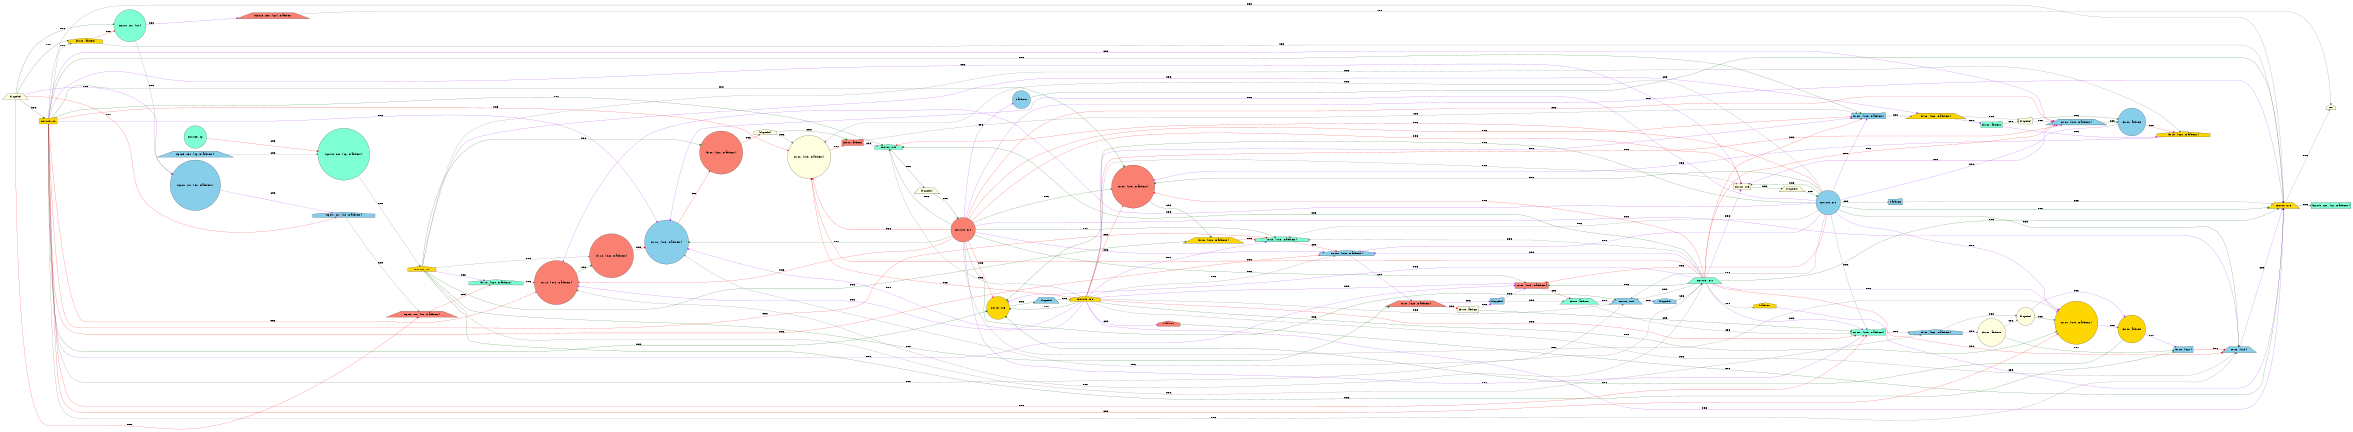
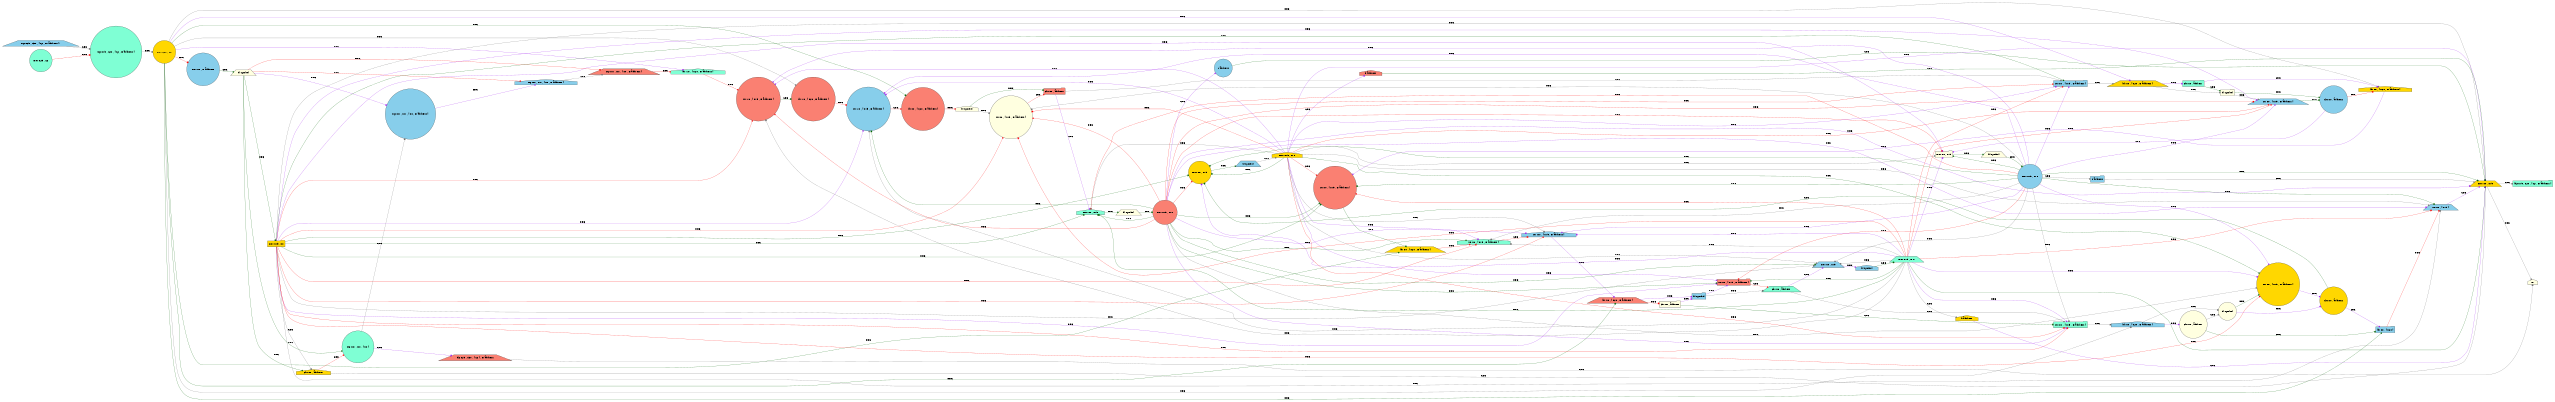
  digraph {
    rankdir=LR
    node [fillcolor=skyblue shape=circle style=filled]
    edge [arrowhead=dot color=purple]
    n1 [label="stp x29 , x30 , [ sp , #- address ]!" shape=trapezium]
    n2 [fillcolor=aquamarine label="stp x19 , x20 , [ sp , # address ]"]
    n3 [fillcolor=aquamarine label="mov x29 , sp"]
-   n4 [fillcolor=gold label="mov x20 , x0" shape=house]
+   n4 [fillcolor=gold label="mov x20 , x0"]
+   n5 [label="mov x0 , # address"]
    n6 [fillcolor=aquamarine label="ldr w0 , [ x20 , # address ]" shape=house]
    n7 [fillcolor=salmon label="ldr w0 , [ x20 , # address ]"]
    n8 [fillcolor=salmon label="ldr x0 , [ x20 , # address ]"]
    n9 [fillcolor=gold label="ldr x0 , [ x20 , # address ]" shape=trapezium]
    n10 [fillcolor=gold label="ldr x0 , [ x20 , # address ]" shape=house]
    n11 [fillcolor=gold label="ldr x0 , [ x20 , # address ]" shape=trapezium]
    n12 [fillcolor=salmon label="ldr x0 , [ x20 , # address ]" shape=trapezium]
    n13 [label="ldr x0 , [ x20 , # address ]" shape=house]
    n14 [label="ldr x0 , [ x20 ]" shape=folder]
    n15 [fillcolor=lightyellow label="bl symbol" shape=trapezium]
    n16 [fillcolor=salmon label="str w0 , [ x19 , # address ]"]
    n17 [label="str w0 , [ x19 , # address ]"]
    n18 [fillcolor=lightyellow label="bl symbol" shape=house]
    n19 [fillcolor=aquamarine label="cbz x0 , address" shape=folder]
    n20 [fillcolor=lightyellow label="bl symbol" shape=folder]
    n21 [fillcolor=salmon label="str x0 , [ x19 , # address ]"]
    n22 [fillcolor=aquamarine label="str x0 , [ x19 , # address ]" shape=house]
    n23 [fillcolor=lightyellow label="cbz x0 , address" shape=folder]
    n24 [label="bl symbol" shape=folder]
    n25 [fillcolor=lightyellow label="cbz x0 , address"]
    n26 [fillcolor=lightyellow label="bl symbol"]
    n27 [label="str x0 , [ x19 ]" shape=trapezium]
    n28 [fillcolor=gold label="mov x19 , x0" shape=folder]
    n29 [fillcolor=gold label="cbz x0 , address" shape=house]
    n30 [fillcolor=aquamarine label="stp xzr , xzr , [ x0 ]"]
    n31 [label="stp xzr , xzr , [ x0 , # address ]"]
    n32 [label="stp xzr , xzr , [ x0 , # address ]" shape=house]
    n33 [fillcolor=salmon label="stp xzr , xzr , [ x0 , # address ]" shape=trapezium]
    n34 [fillcolor=gold label="mov x0 , x19" shape=trapezium]
    n35 [fillcolor=lightyellow label="str x0 , [ x19 , # address ]"]
    n36 [fillcolor=aquamarine label="mov x0 , x19" shape=house]
    n37 [label="str xzr , [ x19 , # address ]" shape=folder]
    n38 [label="str xzr , [ x19 , # address ]" shape=house]
    n39 [fillcolor=aquamarine label="str xzr , [ x19 , # address ]" shape=folder]
    n40 [label="str x0 , [ x19 , # address ]" shape=trapezium]
    n41 [fillcolor=lightyellow label="mov x0 , x19" shape=folder]
    n42 [fillcolor=salmon label="str x0 , [ x19 , # address ]" shape=folder]
    n43 [label="mov x0 , x19" shape=trapezium]
    n44 [fillcolor=gold label="str x0 , [ x19 , # address ]"]
    n45 [fillcolor=gold label="mov x0 , x19"]
    n46 [fillcolor=salmon label="ldp x29 , x30 , [ sp ] , # address" shape=trapezium]
    n47 [fillcolor=aquamarine label="ldp x19 , x20 , [ sp , # address ]" shape=folder]
    n48 [fillcolor=lightyellow label=ret shape=house]
    n49 [fillcolor=salmon label="cbz x0 , address" shape=folder]
    n50 [fillcolor=lightyellow label="bl symbol" shape=trapezium]
    n51 [label="cbz x0 , address"]
    n52 [fillcolor=lightyellow label="bl symbol" shape=trapezium]
    n53 [fillcolor=aquamarine label="cbz x0 , address" shape=trapezium]
    n54 [label="bl symbol" shape=house]
    n55 [fillcolor=gold label="cbz x0 , address"]
    n56 [label="bl symbol" shape=trapezium]
    n57 [fillcolor=salmon label="mov x19 , # 0"]
    n58 [label="b address"]
    n59 [label="mov x19 , # 0"]
    n60 [fillcolor=aquamarine label="mov x19 , # 0" shape=trapezium]
    n61 [label="b address" shape=folder]
    n62 [fillcolor=gold label="mov x19 , # 0" shape=house]
    n63 [fillcolor=gold label="b address" shape=house]
    n64 [fillcolor=salmon label="b address" shape=house]
    n1 -> n2 [arrowhead=box color=gray40 label=CFG]
    n2 -> n4 [arrowhead=box color=gray40 label=CFG]
    n3 -> n2 [arrowhead=box color=red label=CFG]
+   n4 -> n5 [arrowhead=box color=red label=CFG]
    n4 -> n6 [arrowhead=box label=DFG]
    n4 -> n7 [color=gray40 label=DFG]
    n4 -> n8 [arrowhead=box color=darkgreen label=DFG]
    n4 -> n9 [arrowhead=box label=DFG]
    n4 -> n10 [arrowhead=box color=gray40 label=DFG]
    n4 -> n11 [color=darkgreen label=DFG]
    n4 -> n12 [arrowhead=box color=darkgreen label=DFG]
    n4 -> n13 [arrowhead=box color=gray40 label=DFG]
    n4 -> n14 [color=darkgreen label=DFG]
+   n5 -> n15 [color=darkgreen label=CFG]
    n6 -> n16 [color=red label=DFG]
    n7 -> n17 [arrowhead=box color=red label=DFG]
    n8 -> n18 [color=red label=DFG]
    n9 -> n19 [arrowhead=box label=DFG]
    n9 -> n20 [color=gray40 label=DFG]
    n10 -> n21 [label=DFG]
    n11 -> n22 [color=red label=DFG]
    n12 -> n23 [arrowhead=box color=red label=DFG]
    n12 -> n24 [arrowhead=box label=DFG]
    n13 -> n25 [label=DFG]
    n13 -> n26 [arrowhead=box color=gray40 label=DFG]
    n14 -> n27 [arrowhead=box color=red label=DFG]
    n15 -> n28 [arrowhead=box color=darkgreen label=DFG]
    n15 -> n29 [color=darkgreen label=DFG]
    n15 -> n30 [color=darkgreen label=DFG]
    n15 -> n31 [arrowhead=box label=DFG]
    n15 -> n32 [color=red label=DFG]
    n15 -> n33 [arrowhead=box color=red label=DFG]
    n16 -> n7 [arrowhead=box color=darkgreen label=CFG]
    n17 -> n8 [color=red label=CFG]
    n18 -> n35 [arrowhead=box color=gray40 label=DFG]
    n18 -> n49 [arrowhead=box color=darkgreen label=DFG]
    n19 -> n10 [arrowhead=box label=CFG]
    n19 -> n20 [color=darkgreen label=CFG]
    n20 -> n40 [color=gray40 label=DFG]
    n20 -> n51 [color=darkgreen label=DFG]
    n21 -> n11 [arrowhead=box color=darkgreen label=CFG]
    n22 -> n38 [arrowhead=box color=red label=CFG]
    n23 -> n24 [arrowhead=box label=CFG]
    n23 -> n39 [arrowhead=box color=darkgreen label=CFG]
    n24 -> n42 [label=DFG]
    n24 -> n53 [arrowhead=box color=gray40 label=DFG]
    n25 -> n14 [arrowhead=box color=darkgreen label=CFG]
    n25 -> n26 [color=gray40 label=CFG]
    n26 -> n44 [color=darkgreen label=DFG]
    n26 -> n55 [arrowhead=box label=DFG]
    n27 -> n34 [label=CFG]
    n28 -> n16 [color=red label=DFG]
    n28 -> n17 [label=DFG]
    n28 -> n21 [arrowhead=box color=darkgreen label=DFG]
    n28 -> n22 [arrowhead=box color=red label=DFG]
    n28 -> n27 [arrowhead=box color=gray40 label=DFG]
    n28 -> n29 [arrowhead=box color=gray40 label=CFG]
    n28 -> n34 [color=gray40 label=DFG]
    n28 -> n35 [color=red label=DFG]
    n28 -> n36 [arrowhead=box color=darkgreen label=DFG]
    n28 -> n37 [color=darkgreen label=DFG]
    n28 -> n38 [color=red label=DFG]
    n28 -> n39 [arrowhead=box color=red label=DFG]
    n28 -> n40 [arrowhead=box label=DFG]
    n28 -> n41 [arrowhead=box label=DFG]
    n28 -> n42 [arrowhead=box label=DFG]
    n28 -> n43 [arrowhead=box color=gray40 label=DFG]
    n28 -> n44 [color=red label=DFG]
    n28 -> n45 [arrowhead=box color=darkgreen label=DFG]
    n29 -> n30 [color=red label=CFG]
    n29 -> n34 [color=gray40 label=CFG]
    n30 -> n31 [arrowhead=box color=gray40 label=CFG]
    n30 -> n46 [arrowhead=box label=CFG]
    n31 -> n32 [label=CFG]
    n32 -> n33 [color=gray40 label=CFG]
    n33 -> n6 [color=red label=CFG]
    n34 -> n47 [arrowhead=box color=gray40 label=CFG]
    n34 -> n48 [color=gray40 label=DFG]
    n35 -> n49 [color=red label=CFG]
    n36 -> n50 [color=darkgreen label=DFG]
    n37 -> n9 [color=gray40 label=CFG]
    n38 -> n12 [arrowhead=box label=CFG]
    n39 -> n13 [arrowhead=box color=gray40 label=CFG]
    n40 -> n51 [arrowhead=box color=darkgreen label=CFG]
    n41 -> n52 [color=darkgreen label=DFG]
    n42 -> n53 [color=red label=CFG]
    n43 -> n54 [label=DFG]
    n44 -> n55 [label=CFG]
    n45 -> n56 [color=darkgreen label=DFG]
    n46 -> n48 [arrowhead=box color=gray40 label=CFG]
    n49 -> n36 [label=CFG]
    n49 -> n37 [color=gray40 label=CFG]
    n50 -> n57 [arrowhead=box color=darkgreen label=CFG]
    n51 -> n10 [arrowhead=box color=red label=CFG]
    n51 -> n41 [label=CFG]
    n52 -> n59 [arrowhead=box color=darkgreen label=CFG]
    n53 -> n39 [color=gray40 label=CFG]
    n53 -> n43 [label=CFG]
    n54 -> n60 [arrowhead=box color=darkgreen label=CFG]
    n55 -> n14 [label=CFG]
    n55 -> n45 [arrowhead=box color=darkgreen label=CFG]
    n56 -> n62 [color=gray40 label=CFG]
    n57 -> n16 [color=red label=DFG]
    n57 -> n17 [arrowhead=box color=darkgreen label=DFG]
    n57 -> n21 [color=darkgreen label=DFG]
    n57 -> n22 [color=darkgreen label=DFG]
    n57 -> n27 [arrowhead=box label=DFG]
    n57 -> n34 [arrowhead=box label=DFG]
    n57 -> n35 [color=red label=DFG]
    n57 -> n36 [arrowhead=box color=darkgreen label=DFG]
    n57 -> n37 [color=red label=DFG]
    n57 -> n38 [arrowhead=box label=DFG]
    n57 -> n39 [label=DFG]
    n57 -> n40 [arrowhead=box color=red label=DFG]
    n57 -> n41 [color=red label=DFG]
    n57 -> n42 [color=darkgreen label=DFG]
    n57 -> n43 [arrowhead=box color=darkgreen label=DFG]
    n57 -> n44 [color=gray40 label=DFG]
    n57 -> n45 [color=red label=DFG]
    n57 -> n58 [label=CFG]
    n58 -> n34 [color=darkgreen label=CFG]
    n59 -> n16 [label=DFG]
    n59 -> n17 [arrowhead=box label=DFG]
    n59 -> n21 [arrowhead=box color=darkgreen label=DFG]
    n59 -> n22 [arrowhead=box color=gray40 label=DFG]
    n59 -> n27 [arrowhead=box color=darkgreen label=DFG]
    n59 -> n34 [arrowhead=box color=darkgreen label=DFG]
    n59 -> n35 [arrowhead=box color=gray40 label=DFG]
    n59 -> n36 [color=red label=DFG]
    n59 -> n37 [label=DFG]
    n59 -> n38 [label=DFG]
    n59 -> n39 [arrowhead=box color=gray40 label=DFG]
    n59 -> n40 [label=DFG]
    n59 -> n41 [color=darkgreen label=DFG]
    n59 -> n42 [color=red label=DFG]
    n59 -> n43 [color=gray40 label=DFG]
    n59 -> n44 [label=DFG]
    n59 -> n45 [arrowhead=box color=darkgreen label=DFG]
    n59 -> n61 [color=gray40 label=CFG]
    n60 -> n16 [arrowhead=box color=gray40 label=DFG]
    n60 -> n17 [color=gray40 label=DFG]
    n60 -> n21 [color=red label=DFG]
    n60 -> n22 [arrowhead=box color=gray40 label=DFG]
    n60 -> n27 [arrowhead=box color=red label=DFG]
    n60 -> n34 [arrowhead=box color=darkgreen label=DFG]
    n60 -> n35 [arrowhead=box color=red label=DFG]
    n60 -> n36 [arrowhead=box color=darkgreen label=DFG]
    n60 -> n37 [color=red label=DFG]
    n60 -> n38 [arrowhead=box label=DFG]
    n60 -> n39 [label=DFG]
    n60 -> n40 [color=red label=DFG]
    n60 -> n41 [arrowhead=box label=DFG]
    n60 -> n42 [color=darkgreen label=DFG]
    n60 -> n43 [color=gray40 label=DFG]
    n60 -> n44 [arrowhead=box label=DFG]
    n60 -> n45 [arrowhead=box label=DFG]
    n60 -> n63 [color=gray40 label=CFG]
    n61 -> n34 [color=gray40 label=CFG]
    n62 -> n16 [label=DFG]
    n62 -> n17 [arrowhead=box label=DFG]
    n62 -> n21 [color=red label=DFG]
    n62 -> n22 [arrowhead=box label=DFG]
    n62 -> n27 [color=gray40 label=DFG]
    n62 -> n34 [label=DFG]
    n62 -> n35 [arrowhead=box color=red label=DFG]
    n62 -> n36 [color=gray40 label=DFG]
    n62 -> n37 [arrowhead=box label=DFG]
    n62 -> n38 [arrowhead=box color=gray40 label=DFG]
    n62 -> n39 [arrowhead=box color=red label=DFG]
    n62 -> n40 [color=red label=DFG]
    n62 -> n41 [color=gray40 label=DFG]
    n62 -> n42 [label=DFG]
    n62 -> n43 [color=gray40 label=DFG]
    n62 -> n44 [color=darkgreen label=DFG]
    n62 -> n45 [arrowhead=box color=darkgreen label=DFG]
    n62 -> n64 [arrowhead=box label=CFG]
    n63 -> n34 [label=CFG]
    n64 -> n34 [color=darkgreen label=CFG]
  }
